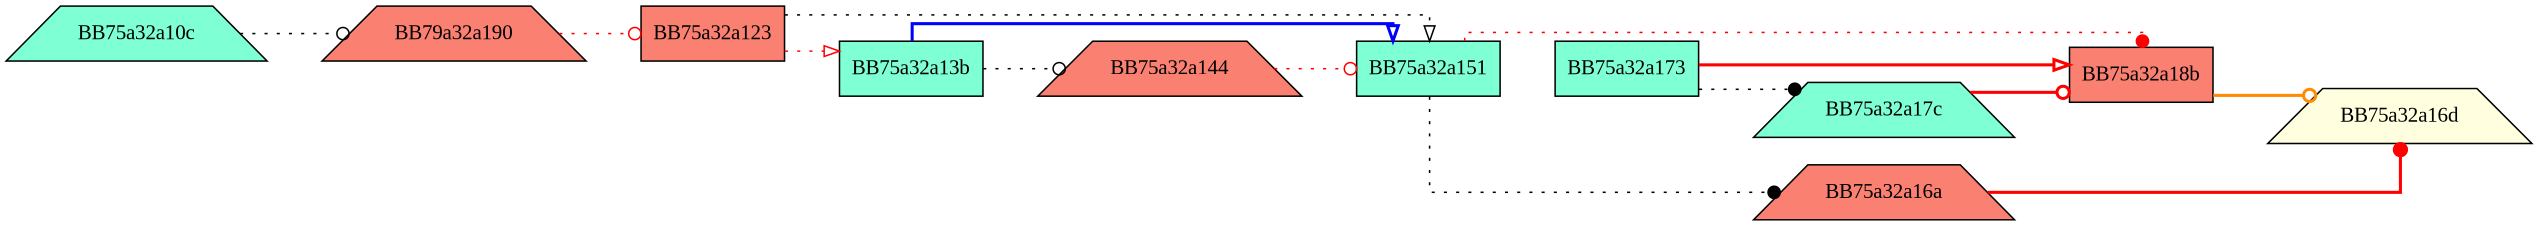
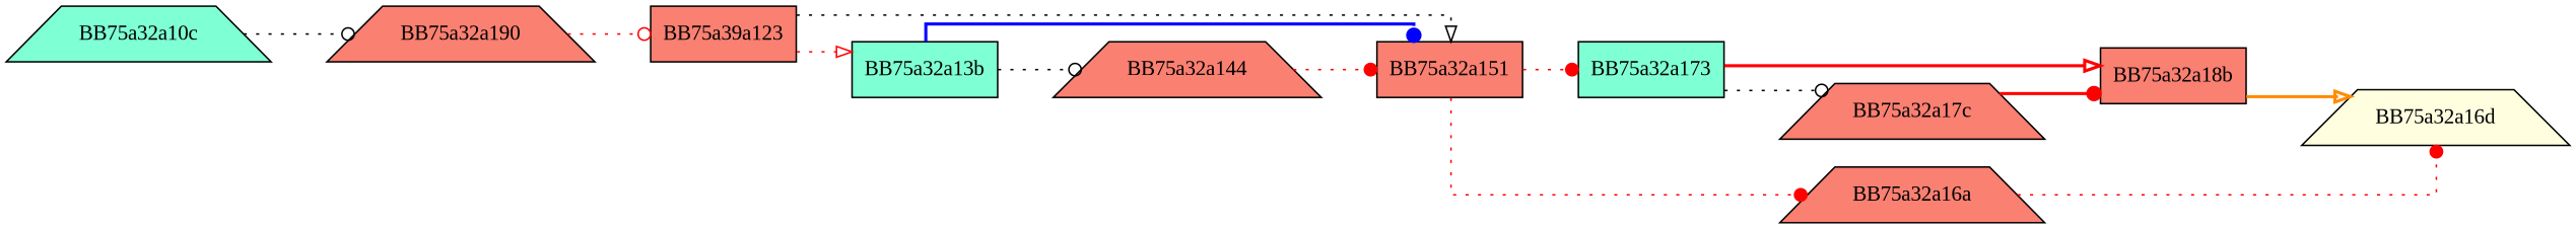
  digraph {
    fontname="Liberation Serif"
    rankdir=LR
    splines=ortho
    node [fillcolor=salmon fontname="Liberation Serif" shape=trapezium style=filled]
    edge [arrowhead=odot color=red fontname="Liberation Serif" style=dotted]
    BB75a32a10c [fillcolor=aquamarine]
-   BB75a32a190 [label=BB79a32a190]
-   BB75a32a123 [shape=box]
-   BB75a32a151 [fillcolor=aquamarine shape=box]
+   BB75a32a190
+   BB75a32a123 [shape=box label=BB75a39a123]
+   BB75a32a151 [shape=box]
    BB75a32a13b [fillcolor=aquamarine shape=box]
    BB75a32a173 [fillcolor=aquamarine shape=box]
    BB75a32a16a
    BB75a32a144
    BB75a32a18b [shape=box]
-   BB75a32a17c [fillcolor=aquamarine]
+   BB75a32a17c
    BB75a32a16d [fillcolor=lightyellow]
    BB75a32a10c -> BB75a32a190 [color=black]
    BB75a32a190 -> BB75a32a123
    BB75a32a123 -> BB75a32a151 [arrowhead=onormal color=black]
    BB75a32a123 -> BB75a32a13b [arrowhead=onormal]
-   BB75a32a151 -> BB75a32a18b [arrowhead=dot]
-   BB75a32a151 -> BB75a32a16a [arrowhead=dot color=black]
-   BB75a32a13b -> BB75a32a151 [arrowhead=onormal color=blue style=bold]
+   BB75a32a151 -> BB75a32a173 [arrowhead=dot]
+   BB75a32a151 -> BB75a32a16a [arrowhead=dot]
+   BB75a32a13b -> BB75a32a151 [arrowhead=dot color=blue style=bold]
    BB75a32a13b -> BB75a32a144 [color=black]
    BB75a32a173 -> BB75a32a18b [arrowhead=onormal style=bold]
-   BB75a32a173 -> BB75a32a17c [arrowhead=dot color=black]
-   BB75a32a16a -> BB75a32a16d [arrowhead=dot style=bold]
-   BB75a32a144 -> BB75a32a151
-   BB75a32a18b -> BB75a32a16d [color=darkorange style=bold]
-   BB75a32a17c -> BB75a32a18b [style=bold]
+   BB75a32a173 -> BB75a32a17c [color=black]
+   BB75a32a16a -> BB75a32a16d [arrowhead=dot]
+   BB75a32a144 -> BB75a32a151 [arrowhead=dot]
+   BB75a32a18b -> BB75a32a16d [arrowhead=onormal color=darkorange style=bold]
+   BB75a32a17c -> BB75a32a18b [arrowhead=dot style=bold]
  }
